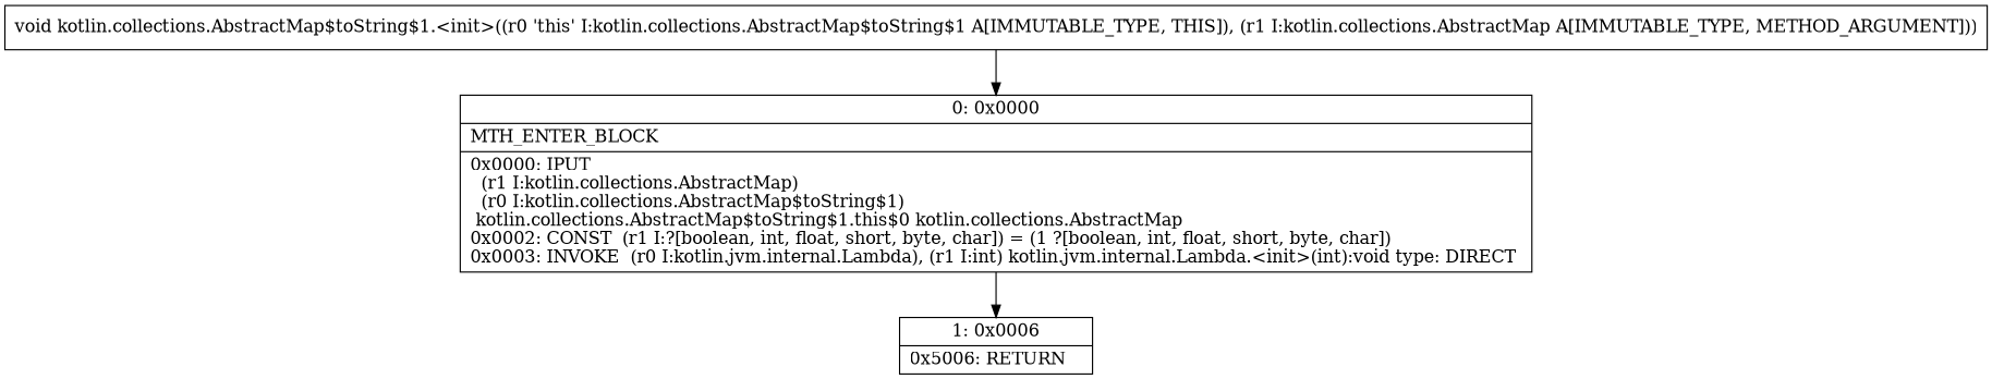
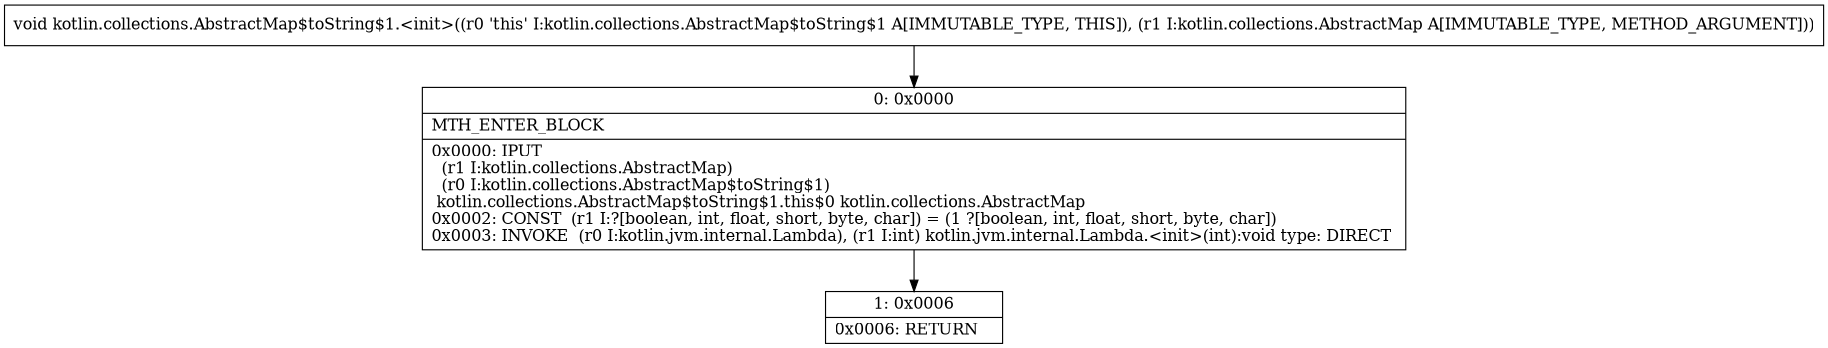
  digraph {
    node [shape=record]
    n1 [label="{0\:\ 0x0000|MTH_ENTER_BLOCK\l|0x0000: IPUT  \l  (r1 I:kotlin.collections.AbstractMap)\l  (r0 I:kotlin.collections.AbstractMap$toString$1)\l kotlin.collections.AbstractMap$toString$1.this$0 kotlin.collections.AbstractMap \l0x0002: CONST  (r1 I:?[boolean, int, float, short, byte, char]) = (1 ?[boolean, int, float, short, byte, char]) \l0x0003: INVOKE  (r0 I:kotlin.jvm.internal.Lambda), (r1 I:int) kotlin.jvm.internal.Lambda.\<init\>(int):void type: DIRECT \l}"]
-   n2 [label="{1\:\ 0x0006|0x5006: RETURN   \l}"]
+   n2 [label="{1\:\ 0x0006|0x0006: RETURN   \l}"]
    n3 [label="{void kotlin.collections.AbstractMap$toString$1.\<init\>((r0 'this' I:kotlin.collections.AbstractMap$toString$1 A[IMMUTABLE_TYPE, THIS]), (r1 I:kotlin.collections.AbstractMap A[IMMUTABLE_TYPE, METHOD_ARGUMENT])) }"]
    n1 -> n2
    n3 -> n1
  }
